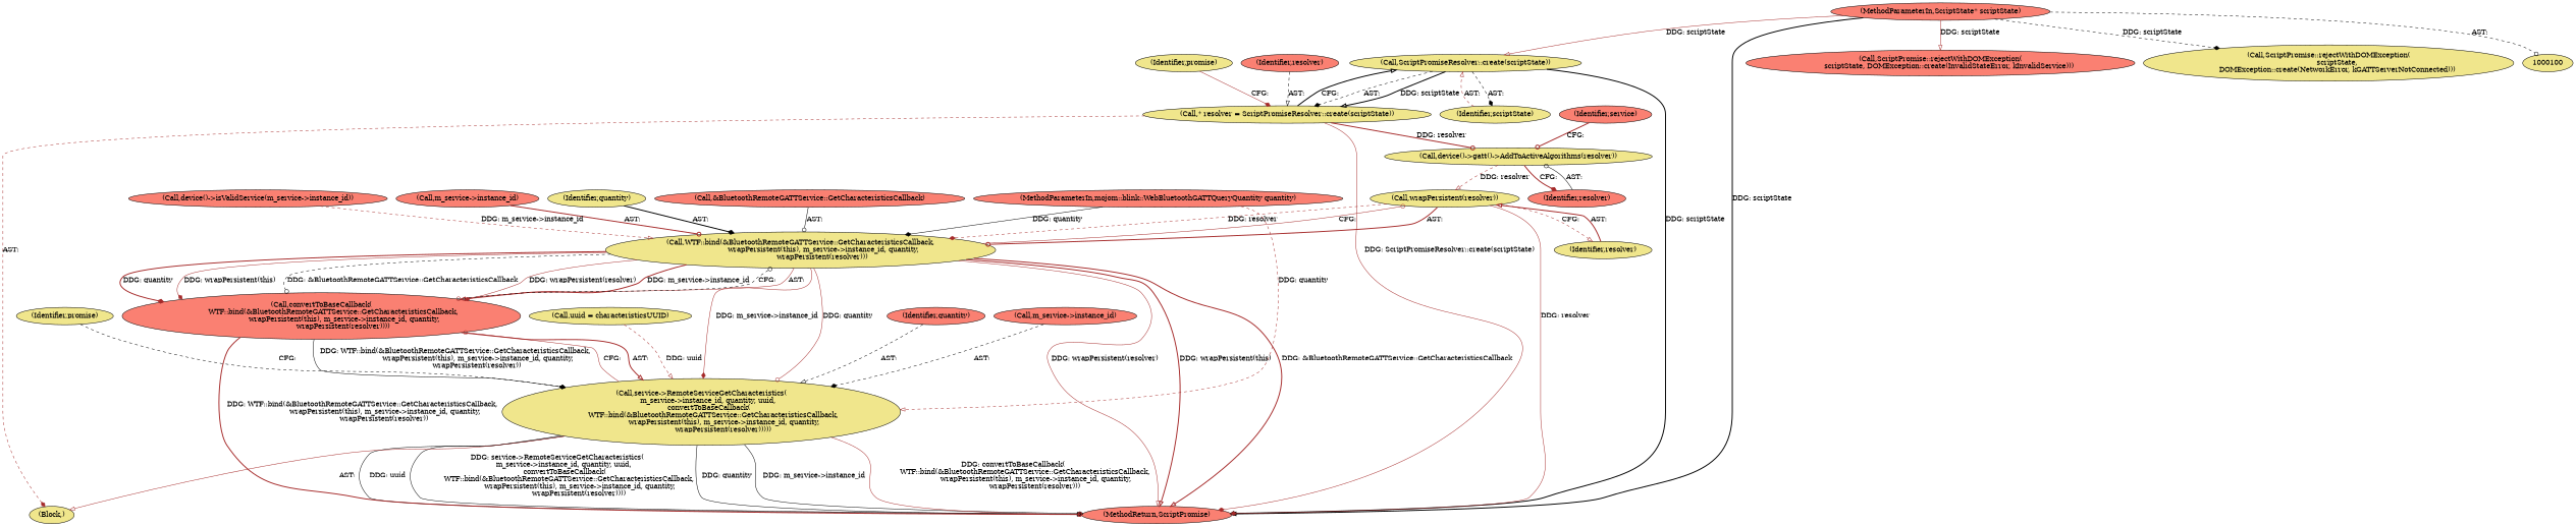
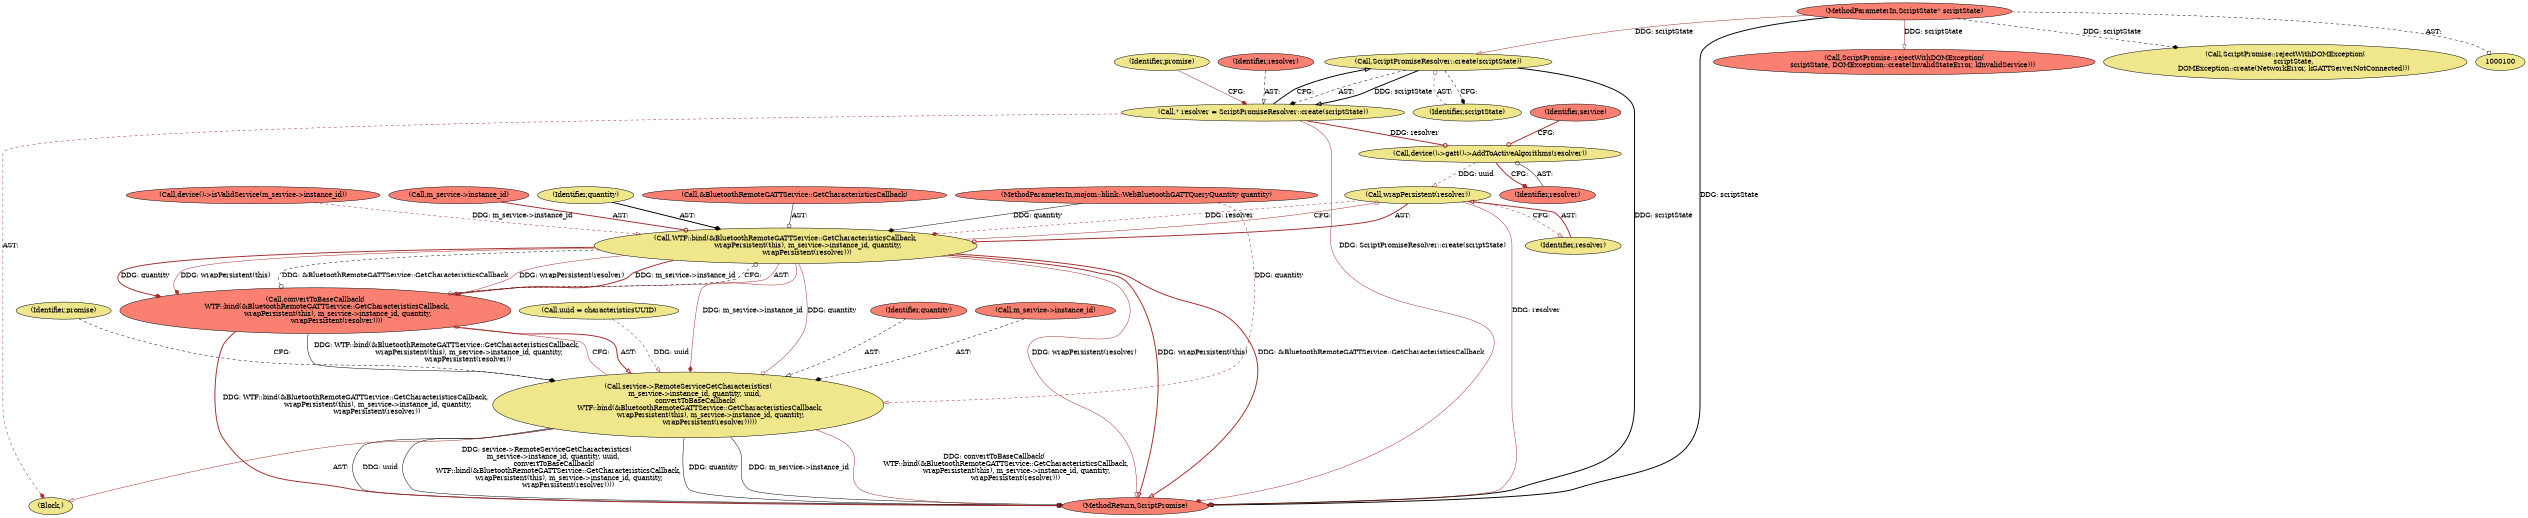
  digraph {
    node [fillcolor=khaki style=filled]
    edge [arrowhead=onormal color=brown style=solid]
    n1 [label="(Call,ScriptPromiseResolver::create(scriptState))"]
    n2 [label="(Call,* resolver = ScriptPromiseResolver::create(scriptState))"]
    n3 [fillcolor=salmon label="(MethodReturn,ScriptPromise)"]
    n4 [label="(Identifier,scriptState)"]
    n5 [label="(Call,device()->gatt()->AddToActiveAlgorithms(resolver))"]
    n6 [label="(Block,)"]
    n7 [fillcolor=salmon label="(MethodParameterIn,ScriptState* scriptState)"]
    n8 [fillcolor=salmon label="(Call,ScriptPromise::rejectWithDOMException(\n        scriptState, DOMException::create(InvalidStateError, kInvalidService)))"]
    n9 [label="(Call,ScriptPromise::rejectWithDOMException(\n        scriptState,\n        DOMException::create(NetworkError, kGATTServerNotConnected)))"]
    1000100
    n11 [label="(Call,wrapPersistent(resolver))"]
    n12 [fillcolor=salmon label="(Identifier,resolver)"]
    n13 [label="(Call,WTF::bind(&BluetoothRemoteGATTService::GetCharacteristicsCallback,\n                     wrapPersistent(this), m_service->instance_id, quantity,\n                    wrapPersistent(resolver)))"]
    n14 [label="(Identifier,resolver)"]
    n15 [label="(Call,service->RemoteServiceGetCharacteristics(\n      m_service->instance_id, quantity, uuid,\n       convertToBaseCallback(\n           WTF::bind(&BluetoothRemoteGATTService::GetCharacteristicsCallback,\n                     wrapPersistent(this), m_service->instance_id, quantity,\n                    wrapPersistent(resolver)))))"]
    n16 [fillcolor=salmon label="(Call,convertToBaseCallback(\n           WTF::bind(&BluetoothRemoteGATTService::GetCharacteristicsCallback,\n                     wrapPersistent(this), m_service->instance_id, quantity,\n                    wrapPersistent(resolver))))"]
    n17 [label="(Identifier,promise)"]
    n18 [label="(Call,uuid = characteristicsUUID)"]
    n19 [fillcolor=salmon label="(Identifier,service)"]
    n20 [fillcolor=salmon label="(Identifier,resolver)"]
    n21 [fillcolor=salmon label="(MethodParameterIn,mojom::blink::WebBluetoothGATTQueryQuantity quantity)"]
    n22 [fillcolor=salmon label="(Call,m_service->instance_id)"]
    n23 [label="(Identifier,promise)"]
    n24 [label="(Identifier,quantity)"]
    n25 [fillcolor=salmon label="(Call,&BluetoothRemoteGATTService::GetCharacteristicsCallback)"]
    n26 [fillcolor=salmon label="(Call,m_service->instance_id)"]
    n27 [fillcolor=salmon label="(Call,device()->isValidService(m_service->instance_id))"]
    n28 [fillcolor=salmon label="(Identifier,quantity)"]
    n1 -> n2 [arrowhead=diamond color=black label="AST: " style=dashed]
    n1 -> n2 [color=black label="DDG: scriptState" style=bold]
    n1 -> n3 [arrowhead=diamond color=black label="DDG: scriptState" style=bold]
-   n1 -> n4 [arrowhead=diamond color=black label="AST: " style=dashed]
+   n1 -> n4 [arrowhead=diamond color=black label="CFG: " style=dashed]
    n2 -> n1 [color=black label="CFG: " style=bold]
    n2 -> n3 [arrowhead=diamond label="DDG: ScriptPromiseResolver::create(scriptState)"]
    n2 -> n5 [arrowhead=odot label="DDG: resolver" style=bold]
    n2 -> n6 [arrowhead=diamond label="AST: " style=dashed]
-   n4 -> n1 [label="AST: " style=dashed]
-   n5 -> n11 [label="DDG: resolver" style=dashed]
+   n4 -> n1 [arrowhead=odot label="AST: " style=dashed]
+   n5 -> n11 [label="DDG: uuid" style=dashed]
    n5 -> n12 [arrowhead=diamond label="CFG: " style=bold]
    n7 -> n1 [label="DDG: scriptState"]
    n7 -> n3 [color=black label="DDG: scriptState" style=bold]
    n7 -> n8 [label="DDG: scriptState"]
    n7 -> n9 [arrowhead=diamond color=black label="DDG: scriptState" style=dashed]
    n7 -> 1000100 [arrowhead=odot color=black label="AST: " style=dashed]
    n11 -> n3 [arrowhead=diamond label="DDG: resolver"]
    n11 -> n13 [arrowhead=odot label="AST: " style=bold]
    n11 -> n13 [arrowhead=diamond label="DDG: resolver" style=dashed]
    n11 -> n14 [label="CFG: " style=dashed]
    n12 -> n5 [arrowhead=odot color=black label="AST: "]
    n13 -> n3 [label="DDG: wrapPersistent(resolver)"]
    n13 -> n3 [label="DDG: wrapPersistent(this)" style=bold]
    n13 -> n3 [label="DDG: &BluetoothRemoteGATTService::GetCharacteristicsCallback" style=bold]
    n13 -> n11 [arrowhead=odot label="CFG: "]
    n13 -> n15 [arrowhead=diamond label="DDG: m_service->instance_id"]
    n13 -> n15 [arrowhead=odot label="DDG: quantity"]
    n13 -> n16 [arrowhead=odot label="AST: "]
    n13 -> n16 [arrowhead=diamond label="DDG: quantity" style=bold]
    n13 -> n16 [arrowhead=diamond label="DDG: wrapPersistent(this)"]
    n13 -> n16 [arrowhead=odot color=black label="DDG: &BluetoothRemoteGATTService::GetCharacteristicsCallback" style=dashed]
    n13 -> n16 [arrowhead=diamond label="DDG: wrapPersistent(resolver)"]
    n13 -> n16 [label="DDG: m_service->instance_id" style=bold]
    n14 -> n11 [label="AST: " style=bold]
    n15 -> n3 [color=black label="DDG: quantity"]
    n15 -> n3 [arrowhead=diamond color=black label="DDG: m_service->instance_id"]
    n15 -> n3 [arrowhead=diamond label="DDG: convertToBaseCallback(\n           WTF::bind(&BluetoothRemoteGATTService::GetCharacteristicsCallback,\n                     wrapPersistent(this), m_service->instance_id, quantity,\n                    wrapPersistent(resolver)))"]
    n15 -> n3 [color=black label="DDG: uuid"]
    n15 -> n3 [color=black label="DDG: service->RemoteServiceGetCharacteristics(\n      m_service->instance_id, quantity, uuid,\n       convertToBaseCallback(\n           WTF::bind(&BluetoothRemoteGATTService::GetCharacteristicsCallback,\n                     wrapPersistent(this), m_service->instance_id, quantity,\n                    wrapPersistent(resolver))))"]
    n15 -> n6 [label="AST: "]
    n15 -> n16 [arrowhead=odot label="CFG: "]
    n16 -> n3 [arrowhead=odot label="DDG: WTF::bind(&BluetoothRemoteGATTService::GetCharacteristicsCallback,\n                     wrapPersistent(this), m_service->instance_id, quantity,\n                    wrapPersistent(resolver))" style=bold]
    n16 -> n13 [arrowhead=odot color=black label="CFG: " style=dashed]
    n16 -> n15 [label="AST: " style=bold]
    n16 -> n15 [arrowhead=diamond color=black label="DDG: WTF::bind(&BluetoothRemoteGATTService::GetCharacteristicsCallback,\n                     wrapPersistent(this), m_service->instance_id, quantity,\n                    wrapPersistent(resolver))"]
    n17 -> n15 [arrowhead=diamond color=black label="CFG: " style=dashed]
    n18 -> n15 [label="DDG: uuid" style=dashed]
    n19 -> n5 [arrowhead=odot label="CFG: " style=bold]
    n20 -> n2 [color=black label="AST: " style=dashed]
    n21 -> n13 [arrowhead=diamond color=black label="DDG: quantity"]
    n21 -> n15 [label="DDG: quantity" style=dashed]
    n22 -> n13 [arrowhead=odot label="AST: " style=bold]
    n23 -> n2 [arrowhead=diamond label="CFG: "]
    n24 -> n13 [arrowhead=diamond color=black label="AST: " style=bold]
    n25 -> n13 [arrowhead=odot color=black label="AST: "]
    n26 -> n15 [arrowhead=diamond color=black label="AST: " style=dashed]
    n27 -> n13 [label="DDG: m_service->instance_id" style=dashed]
    n28 -> n15 [color=black label="AST: " style=dashed]
  }
